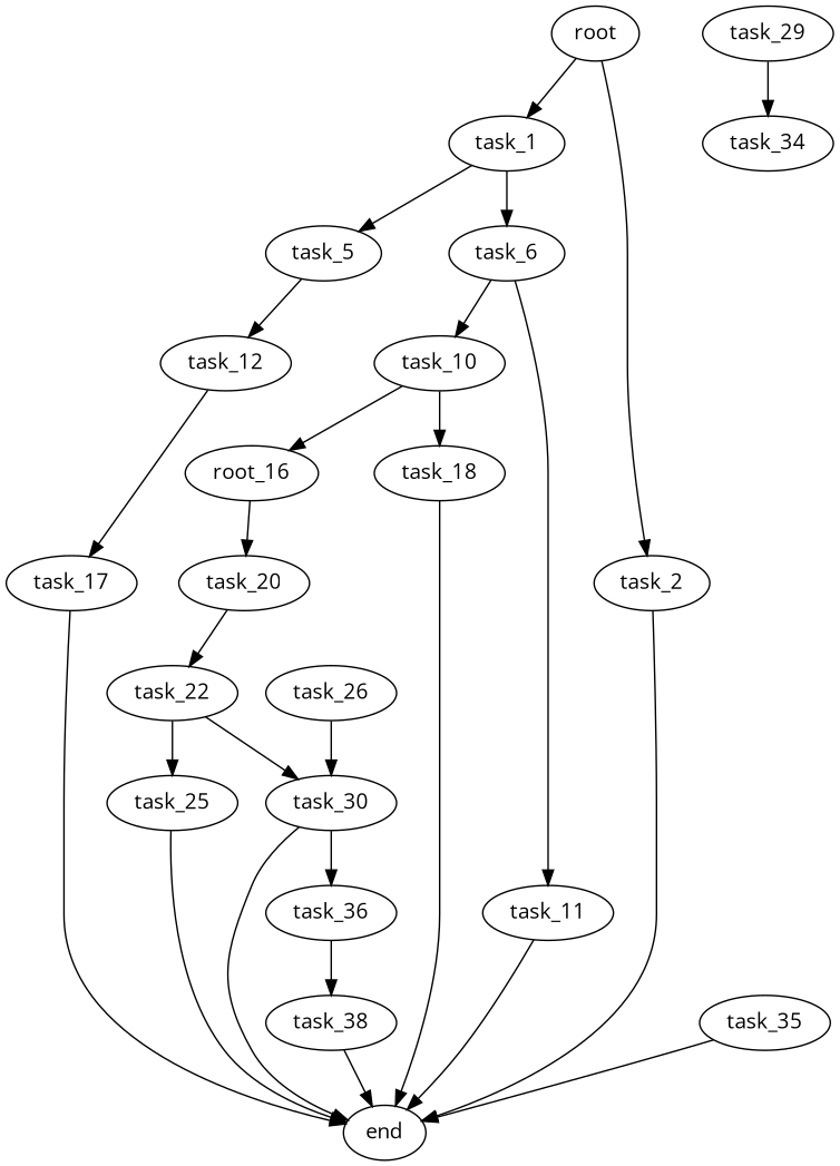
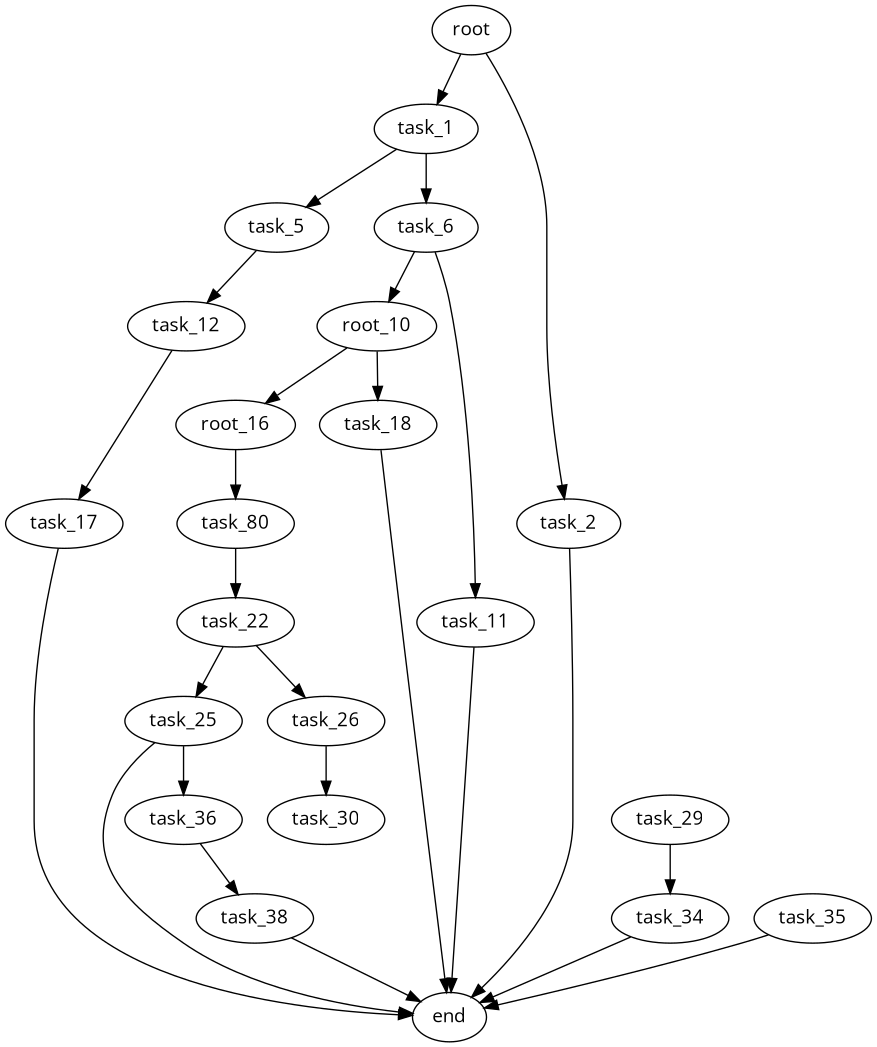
  digraph {
    fontname="Open Sans"
    node [fontname="Open Sans"]
    edge [fontname="Open Sans"]
    root
    task_1
    task_2
    task_5
    task_6
    end
    task_12
-   task_10
+   task_10 [label=root_10]
    task_11
    task_17
    n11 [label=root_16]
    task_18
-   task_20
+   task_20 [label=task_80]
    task_22
    task_25
    task_26
    task_30
    task_29
    task_34
    task_36
    task_35
    task_38
    root -> task_1
    root -> task_2
    task_1 -> task_5
    task_1 -> task_6
    task_2 -> end
    task_5 -> task_12
    task_6 -> task_10
    task_6 -> task_11
    task_12 -> task_17
    task_10 -> n11
    task_10 -> task_18
    task_11 -> end
    task_17 -> end
    n11 -> task_20
    task_18 -> end
    task_20 -> task_22
    task_22 -> task_25
-   task_22 -> task_30
+   task_22 -> task_26
    task_25 -> end
    task_26 -> task_30
-   task_30 -> task_36
+   task_25 -> task_36
    task_29 -> task_34
-   task_30 -> end
+   task_34 -> end
    task_36 -> task_38
    task_35 -> end
    task_38 -> end
  }
